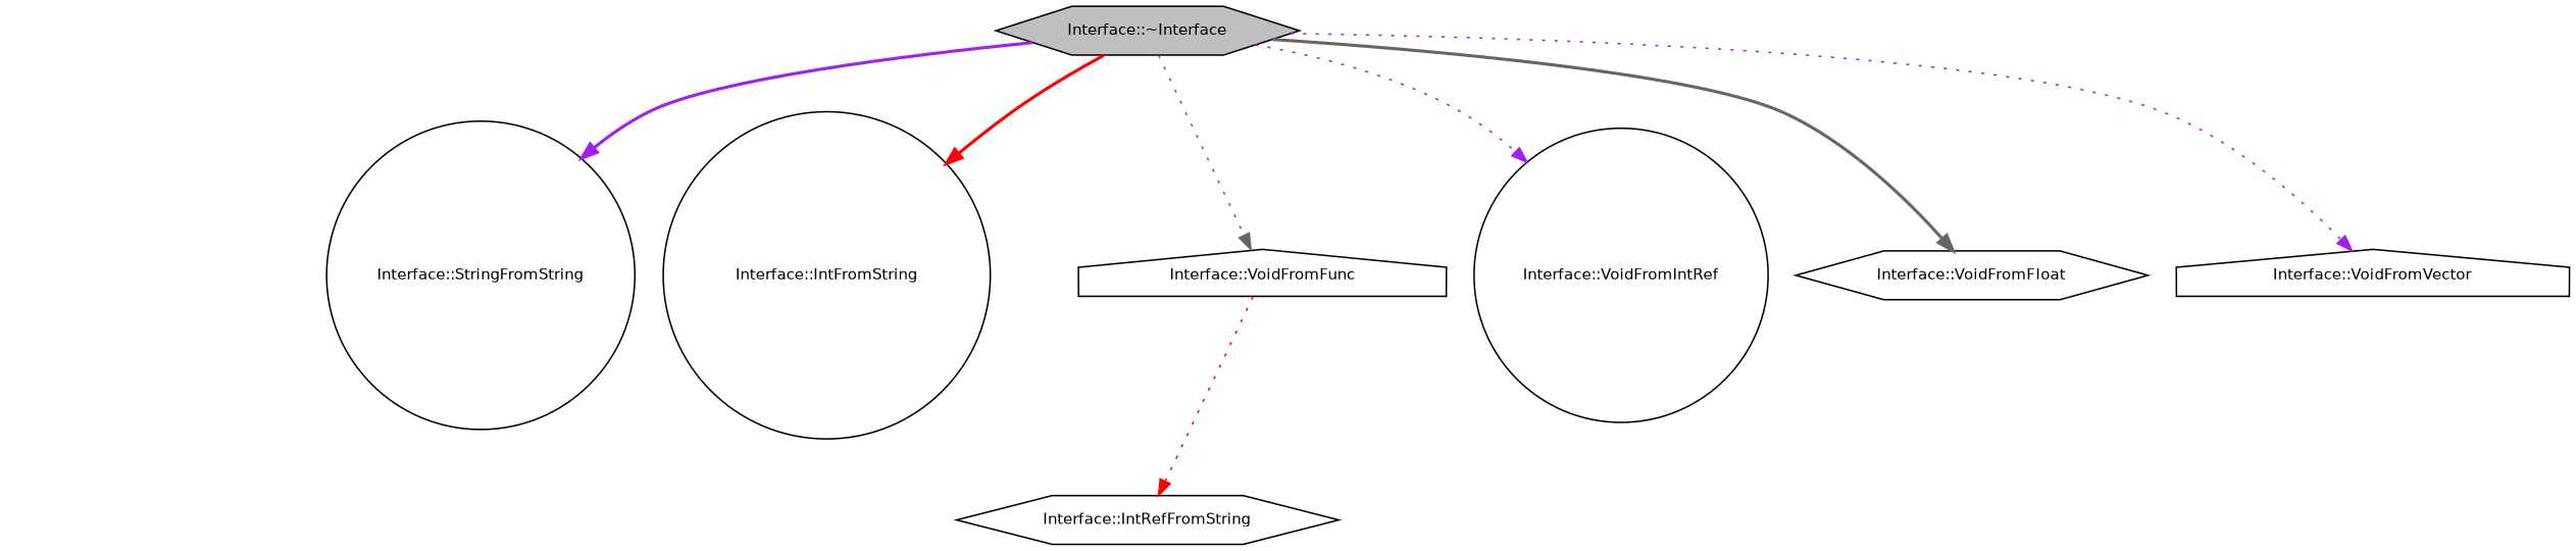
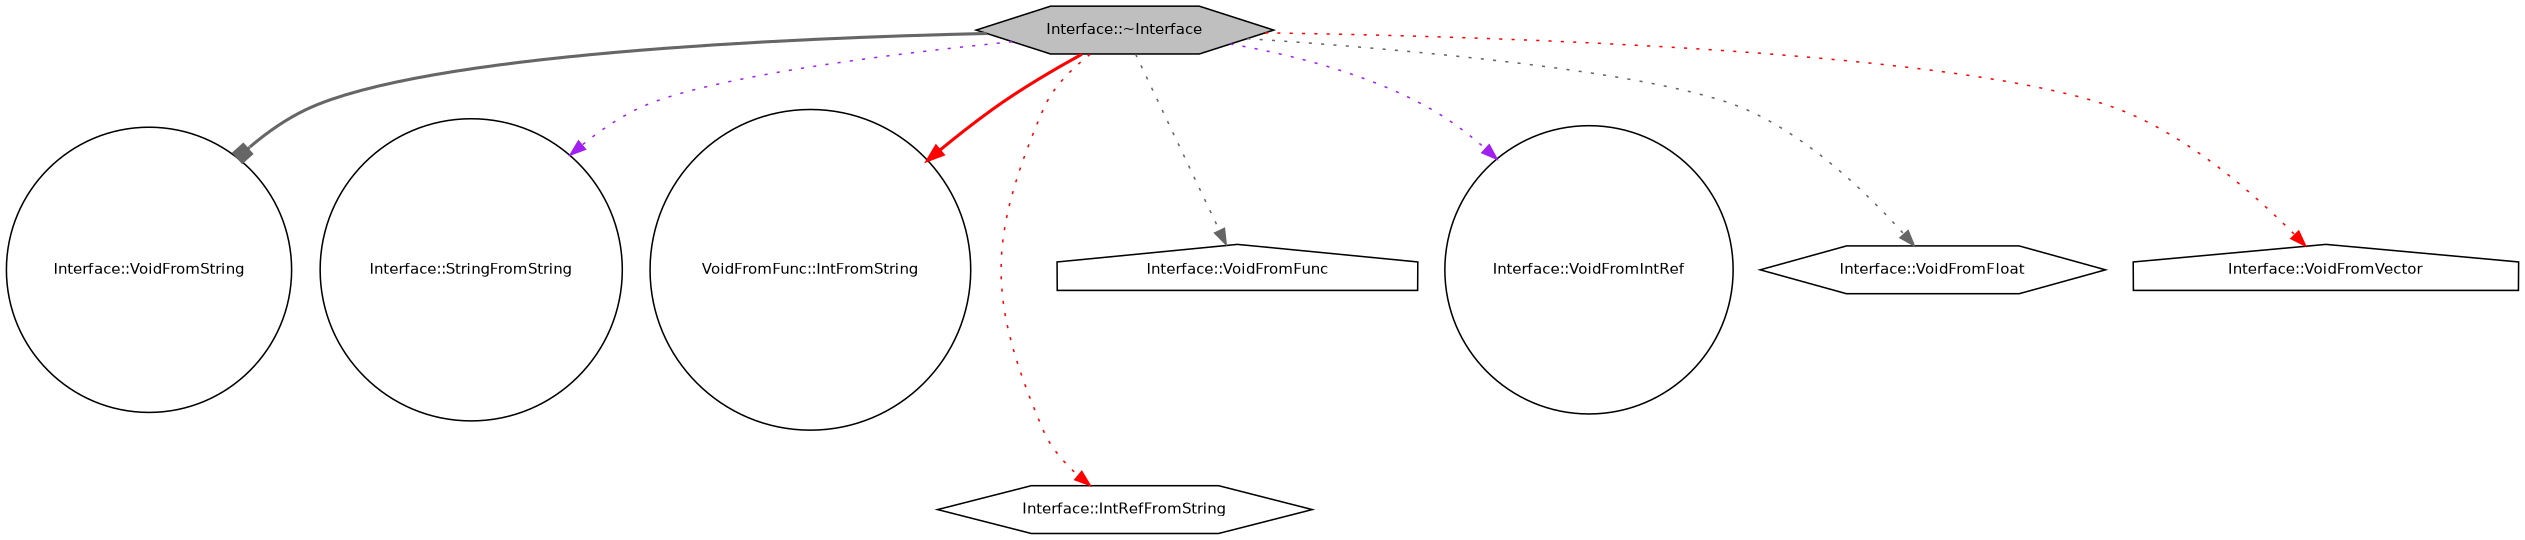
  digraph {
    fontname="DejaVu Sans"
    rankdir=TB
    node [color=black fillcolor=white fontname="DejaVu Sans" fontsize=10 shape=circle style=filled]
    edge [arrowhead=normal color=gray40 fontname="DejaVu Sans" fontsize=10 labelfontname=Helvetica labelfontsize=10 style=dotted]
    n1 [fillcolor=grey75 fontcolor=black height=0.2 label="Interface::~Interface" shape=hexagon width=0.4]
+   n2 [height=0.2 label="Interface::VoidFromString" width=0.4]
    n3 [height=0.2 label="Interface::StringFromString" width=0.4]
-   n4 [height=0.2 label="Interface::IntFromString" width=0.4]
+   n4 [height=0.2 label="VoidFromFunc::IntFromString" width=0.4]
    n5 [height=0.2 label="Interface::IntRefFromString" shape=hexagon width=0.4]
    n6 [height=0.2 label="Interface::VoidFromFunc" shape=house width=0.4]
    n7 [height=0.2 label="Interface::VoidFromIntRef" width=0.4]
    n8 [height=0.2 label="Interface::VoidFromFloat" shape=hexagon width=0.4]
    n9 [height=0.2 label="Interface::VoidFromVector" shape=house width=0.4]
-   n1 -> n3 [color=purple style=bold]
+   n1 -> n2 [arrowhead=box style=bold]
+   n1 -> n3 [color=purple]
    n1 -> n4 [color=red style=bold]
-   n6 -> n5 [color=red]
+   n1 -> n5 [color=red]
    n1 -> n6
    n1 -> n7 [color=purple]
-   n1 -> n8 [style=bold]
-   n1 -> n9 [color=purple]
+   n1 -> n8
+   n1 -> n9 [color=red]
  }
